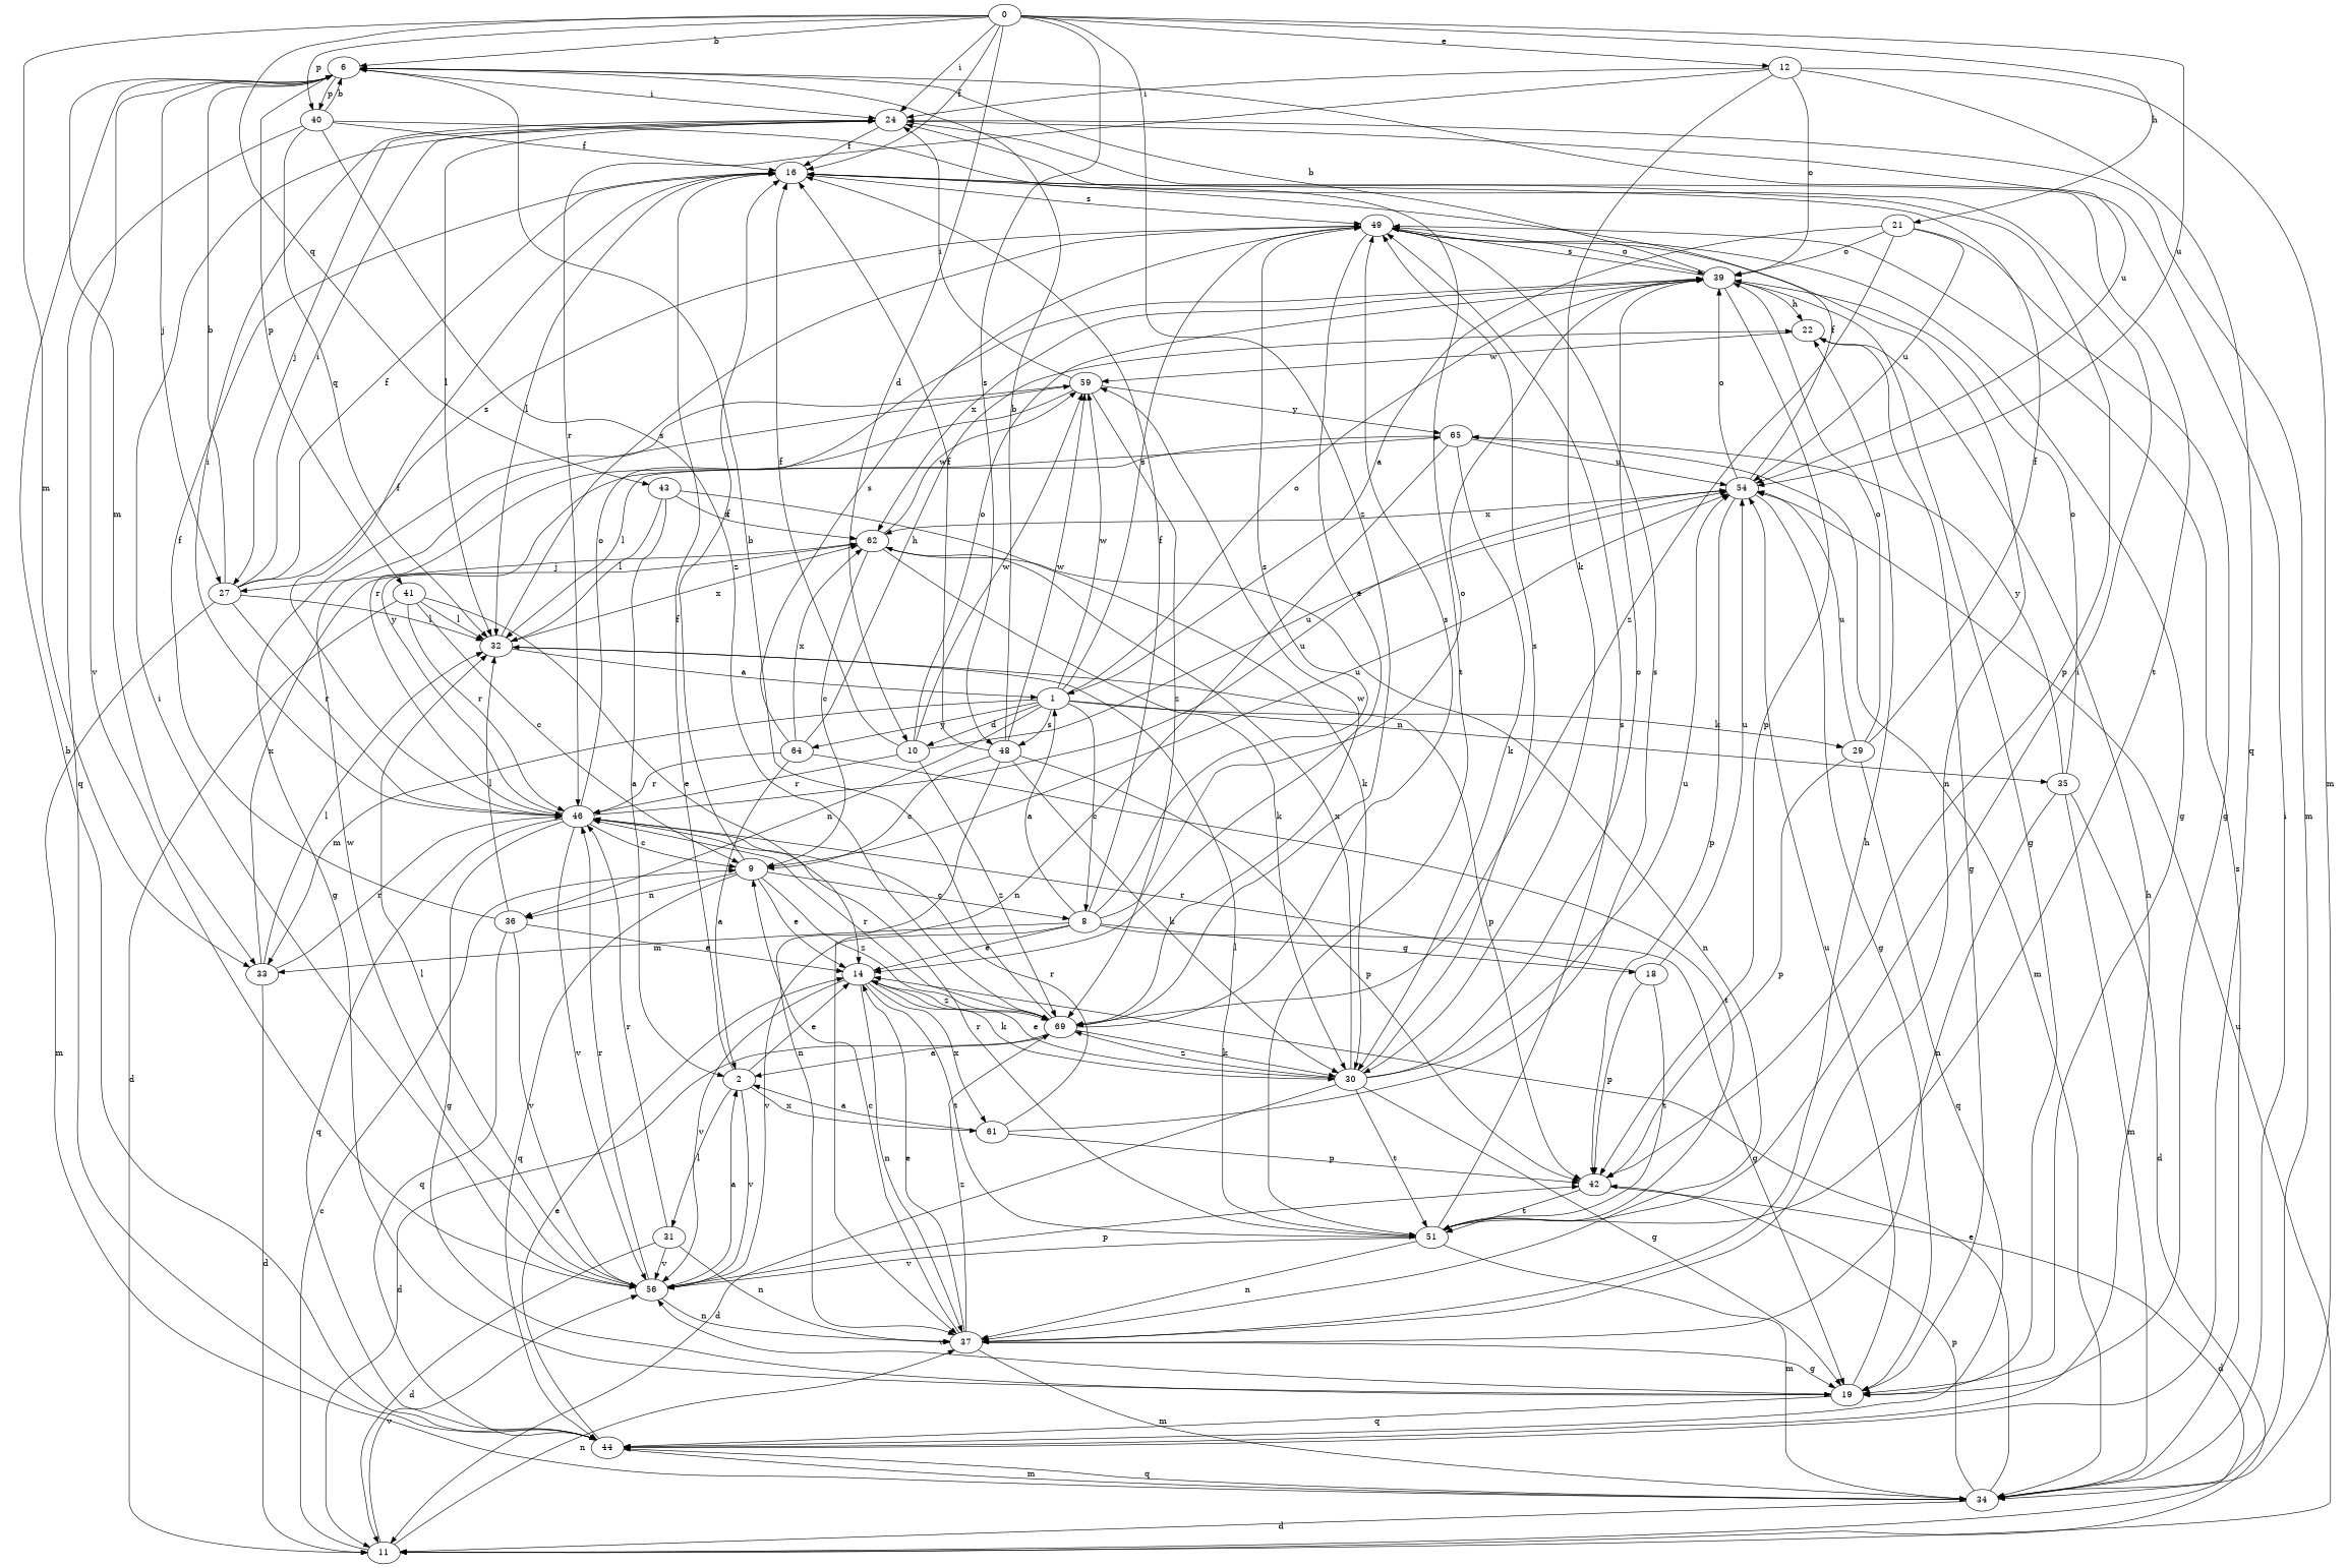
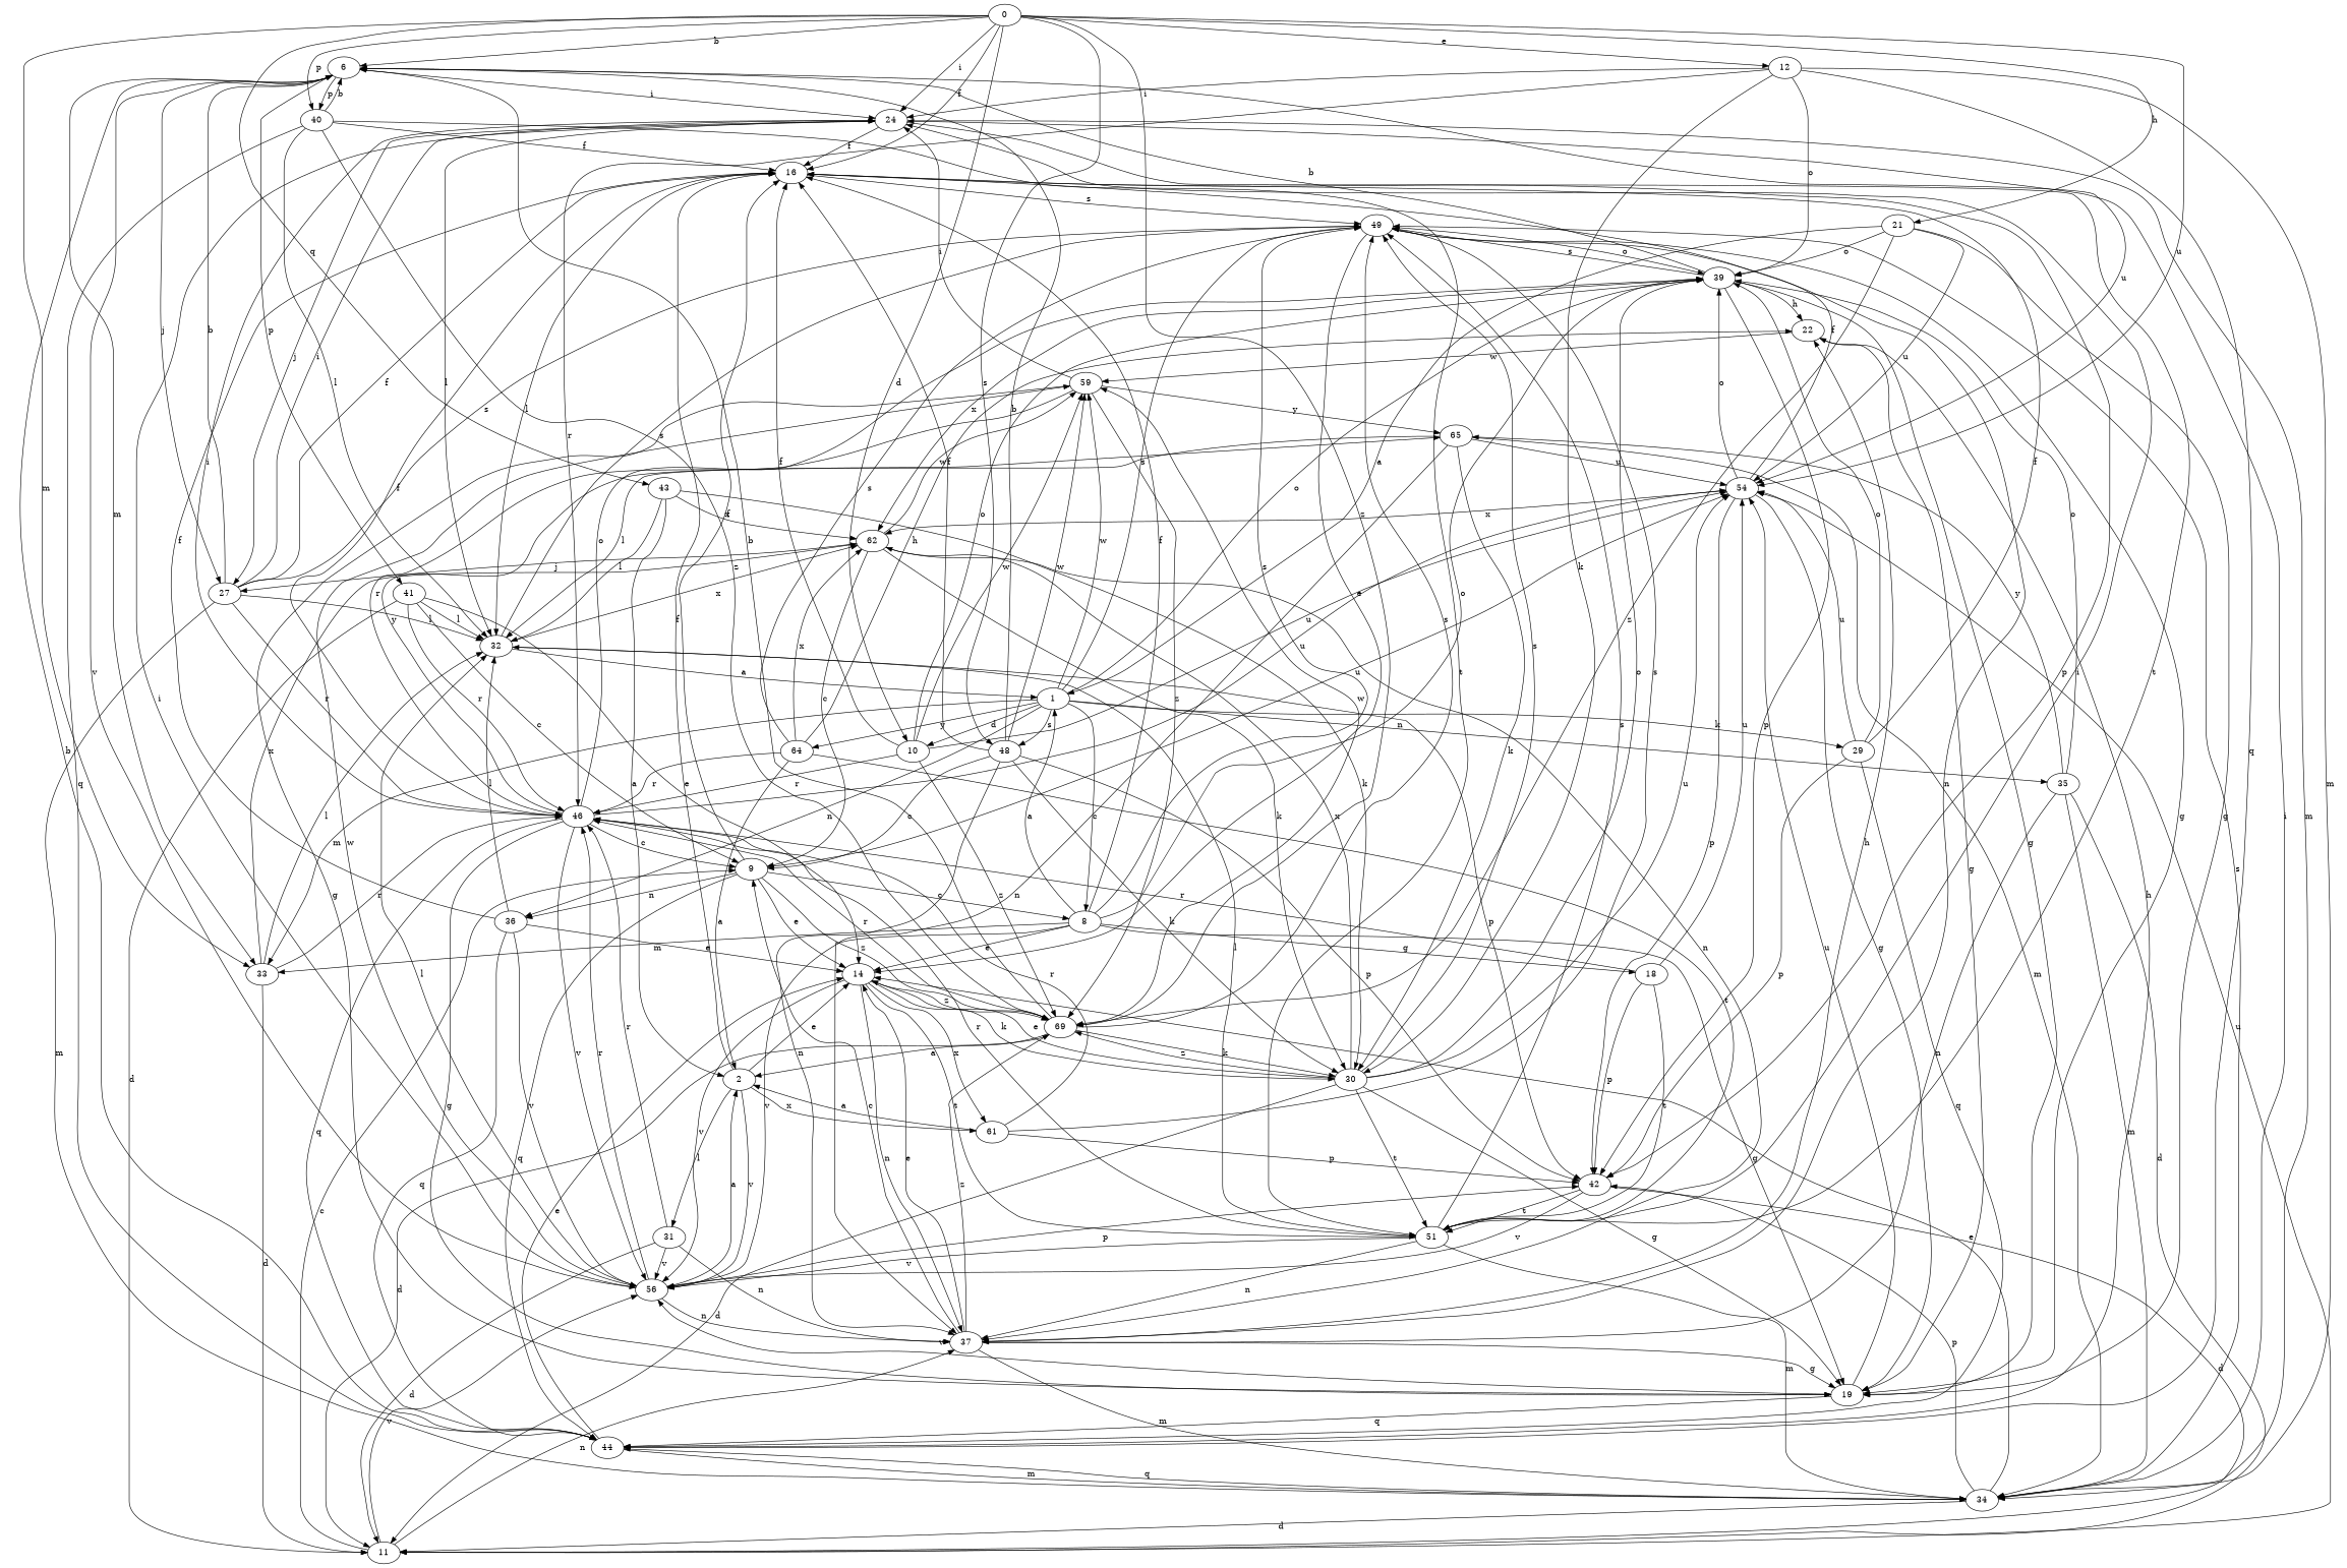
  strict digraph {
    0
    6
    10
    12
    16
    21
    24
    33
    40
    43
    48
    54
    69
    56
    27
    41
    39
    59
    46
    44
    30
    34
    49
    32
    42
    1
    19
    51
    11
    62
    2
    9
    37
    8
    29
    35
    36
    64
    14
    18
    65
    22
    31
    61
    0 -> 6 [label=b]
    0 -> 10 [label=d]
    0 -> 12 [label=e]
    0 -> 16 [label=f]
    0 -> 21 [label=h]
    0 -> 24 [label=i]
    0 -> 33 [label=m]
    0 -> 40 [label=p]
    0 -> 43 [label=q]
    0 -> 48 [label=s]
    0 -> 54 [label=u]
    0 -> 69 [label=z]
    6 -> 24 [label=i]
    6 -> 33 [label=m]
    6 -> 40 [label=p]
    6 -> 54 [label=u]
    6 -> 56 [label=v]
    6 -> 27 [label=j]
    6 -> 41 [label=p]
    10 -> 16 [label=f]
    10 -> 54 [label=u]
    10 -> 69 [label=z]
    10 -> 39 [label=o]
    10 -> 59 [label=w]
    10 -> 46 [label=r]
    12 -> 24 [label=i]
    12 -> 39 [label=o]
    12 -> 46 [label=r]
    12 -> 44 [label=q]
    12 -> 30 [label=k]
    12 -> 34 [label=m]
    16 -> 49 [label=s]
    16 -> 32 [label=l]
    16 -> 42 [label=p]
    21 -> 54 [label=u]
    21 -> 69 [label=z]
    21 -> 39 [label=o]
    21 -> 1 [label=a]
    21 -> 19 [label=g]
    24 -> 16 [label=f]
    24 -> 27 [label=j]
    24 -> 34 [label=m]
    24 -> 32 [label=l]
    24 -> 51 [label=t]
    33 -> 46 [label=r]
    33 -> 32 [label=l]
    33 -> 11 [label=d]
    33 -> 62 [label=x]
    40 -> 6 [label=b]
    40 -> 16 [label=f]
    40 -> 69 [label=z]
    40 -> 44 [label=q]
-   40 -> 32 [label=q]
+   40 -> 32 [label=l]
    40 -> 51 [label=t]
    43 -> 30 [label=k]
    43 -> 32 [label=l]
    43 -> 62 [label=x]
    43 -> 2 [label=a]
    48 -> 6 [label=b]
    48 -> 16 [label=f]
    48 -> 59 [label=w]
    48 -> 30 [label=k]
    48 -> 42 [label=p]
    48 -> 9 [label=c]
    48 -> 37 [label=n]
    54 -> 16 [label=f]
    54 -> 39 [label=o]
    54 -> 42 [label=p]
    54 -> 19 [label=g]
    54 -> 62 [label=x]
    69 -> 6 [label=b]
    69 -> 59 [label=w]
    69 -> 46 [label=r]
    69 -> 30 [label=k]
    69 -> 49 [label=s]
    69 -> 11 [label=d]
    69 -> 2 [label=a]
    56 -> 24 [label=i]
    56 -> 59 [label=w]
    56 -> 46 [label=r]
    56 -> 32 [label=l]
    56 -> 42 [label=p]
    56 -> 2 [label=a]
    56 -> 37 [label=n]
    27 -> 6 [label=b]
    27 -> 16 [label=f]
    27 -> 24 [label=i]
    27 -> 46 [label=r]
    27 -> 34 [label=m]
    27 -> 49 [label=s]
    27 -> 32 [label=l]
    41 -> 46 [label=r]
    41 -> 32 [label=l]
    41 -> 11 [label=d]
    41 -> 9 [label=c]
    41 -> 14 [label=e]
    39 -> 6 [label=b]
    39 -> 49 [label=s]
    39 -> 42 [label=p]
    39 -> 19 [label=g]
    39 -> 62 [label=x]
    39 -> 22 [label=h]
    59 -> 24 [label=i]
    59 -> 69 [label=z]
    59 -> 46 [label=r]
    59 -> 19 [label=g]
    59 -> 65 [label=y]
    46 -> 16 [label=f]
    46 -> 24 [label=i]
    46 -> 54 [label=u]
    46 -> 56 [label=v]
    46 -> 39 [label=o]
    46 -> 44 [label=q]
    46 -> 19 [label=g]
    46 -> 9 [label=c]
    46 -> 65 [label=y]
    44 -> 6 [label=b]
    44 -> 34 [label=m]
    44 -> 14 [label=e]
    44 -> 22 [label=h]
    30 -> 54 [label=u]
    30 -> 69 [label=z]
    30 -> 39 [label=o]
    30 -> 49 [label=s]
    30 -> 19 [label=g]
    30 -> 51 [label=t]
    30 -> 11 [label=d]
    30 -> 62 [label=x]
    30 -> 14 [label=e]
    34 -> 24 [label=i]
    34 -> 44 [label=q]
    34 -> 49 [label=s]
    34 -> 42 [label=p]
    34 -> 11 [label=d]
    34 -> 14 [label=e]
    49 -> 39 [label=o]
    49 -> 19 [label=g]
    49 -> 37 [label=n]
    49 -> 14 [label=e]
    32 -> 49 [label=s]
    32 -> 42 [label=p]
    32 -> 1 [label=a]
    32 -> 62 [label=x]
+   42 -> 56 [label=v]
    42 -> 51 [label=t]
    42 -> 11 [label=d]
    1 -> 10 [label=d]
    1 -> 33 [label=m]
    1 -> 48 [label=s]
    1 -> 39 [label=o]
    1 -> 59 [label=w]
    1 -> 49 [label=s]
    1 -> 8 [label=c]
    1 -> 29 [label=k]
    1 -> 35 [label=n]
    1 -> 36 [label=n]
    1 -> 64 [label=y]
    19 -> 54 [label=u]
    19 -> 56 [label=v]
    19 -> 44 [label=q]
    51 -> 24 [label=i]
    51 -> 56 [label=v]
    51 -> 46 [label=r]
    51 -> 34 [label=m]
    51 -> 49 [label=s]
    51 -> 32 [label=l]
    51 -> 37 [label=n]
    11 -> 54 [label=u]
    11 -> 56 [label=v]
    11 -> 9 [label=c]
    11 -> 37 [label=n]
    62 -> 27 [label=j]
    62 -> 59 [label=w]
    62 -> 30 [label=k]
    62 -> 9 [label=c]
    62 -> 37 [label=n]
    2 -> 16 [label=f]
    2 -> 56 [label=v]
    2 -> 14 [label=e]
    2 -> 31 [label=l]
    2 -> 61 [label=x]
    9 -> 16 [label=f]
    9 -> 54 [label=u]
    9 -> 69 [label=z]
    9 -> 44 [label=q]
    9 -> 8 [label=c]
    9 -> 36 [label=n]
    9 -> 14 [label=e]
    37 -> 69 [label=z]
    37 -> 34 [label=m]
    37 -> 19 [label=g]
    37 -> 9 [label=c]
    37 -> 14 [label=e]
    37 -> 22 [label=h]
    8 -> 16 [label=f]
    8 -> 33 [label=m]
    8 -> 56 [label=v]
    8 -> 39 [label=o]
    8 -> 49 [label=s]
    8 -> 1 [label=a]
    8 -> 19 [label=g]
    8 -> 14 [label=e]
    8 -> 18 [label=g]
    29 -> 16 [label=f]
    29 -> 54 [label=u]
    29 -> 39 [label=o]
    29 -> 44 [label=q]
    29 -> 42 [label=p]
    35 -> 39 [label=o]
    35 -> 34 [label=m]
    35 -> 11 [label=d]
    35 -> 37 [label=n]
    35 -> 65 [label=y]
    36 -> 16 [label=f]
    36 -> 56 [label=v]
    36 -> 44 [label=q]
    36 -> 32 [label=l]
    36 -> 14 [label=e]
    64 -> 46 [label=r]
    64 -> 49 [label=s]
    64 -> 51 [label=t]
    64 -> 62 [label=x]
    64 -> 2 [label=a]
    64 -> 22 [label=h]
    14 -> 69 [label=z]
    14 -> 56 [label=v]
    14 -> 30 [label=k]
    14 -> 51 [label=t]
    14 -> 37 [label=n]
    14 -> 61 [label=x]
    18 -> 54 [label=u]
    18 -> 46 [label=r]
    18 -> 42 [label=p]
    18 -> 51 [label=t]
    65 -> 54 [label=u]
    65 -> 30 [label=k]
    65 -> 34 [label=m]
    65 -> 32 [label=l]
    65 -> 37 [label=n]
    22 -> 59 [label=w]
    22 -> 19 [label=g]
    31 -> 56 [label=v]
    31 -> 46 [label=r]
    31 -> 11 [label=d]
    31 -> 37 [label=n]
    61 -> 46 [label=r]
    61 -> 49 [label=s]
    61 -> 42 [label=p]
    61 -> 2 [label=a]
  }
